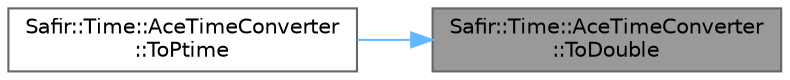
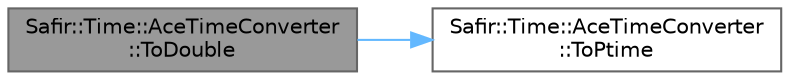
  digraph {
    rankdir=RL
    node [fontname=Helvetica fontsize=10 shape=box style=filled]
    n1 [color=gray40 fillcolor=grey60 fontcolor=black height=0.2 label="Safir::Time::AceTimeConverter\l::ToDouble" width=0.4]
    n2 [color=grey40 fillcolor=white height=0.2 label="Safir::Time::AceTimeConverter\l::ToPtime" width=0.4]
-   n1 -> n2 [color=steelblue1 dir=back fontname=Helvetica fontsize=10 labelfontname=Helvetica labelfontsize=10 style=solid]
+   n2 -> n1 [color=steelblue1 dir=back fontname=Helvetica fontsize=10 labelfontname=Helvetica labelfontsize=10 style=solid]
  }
